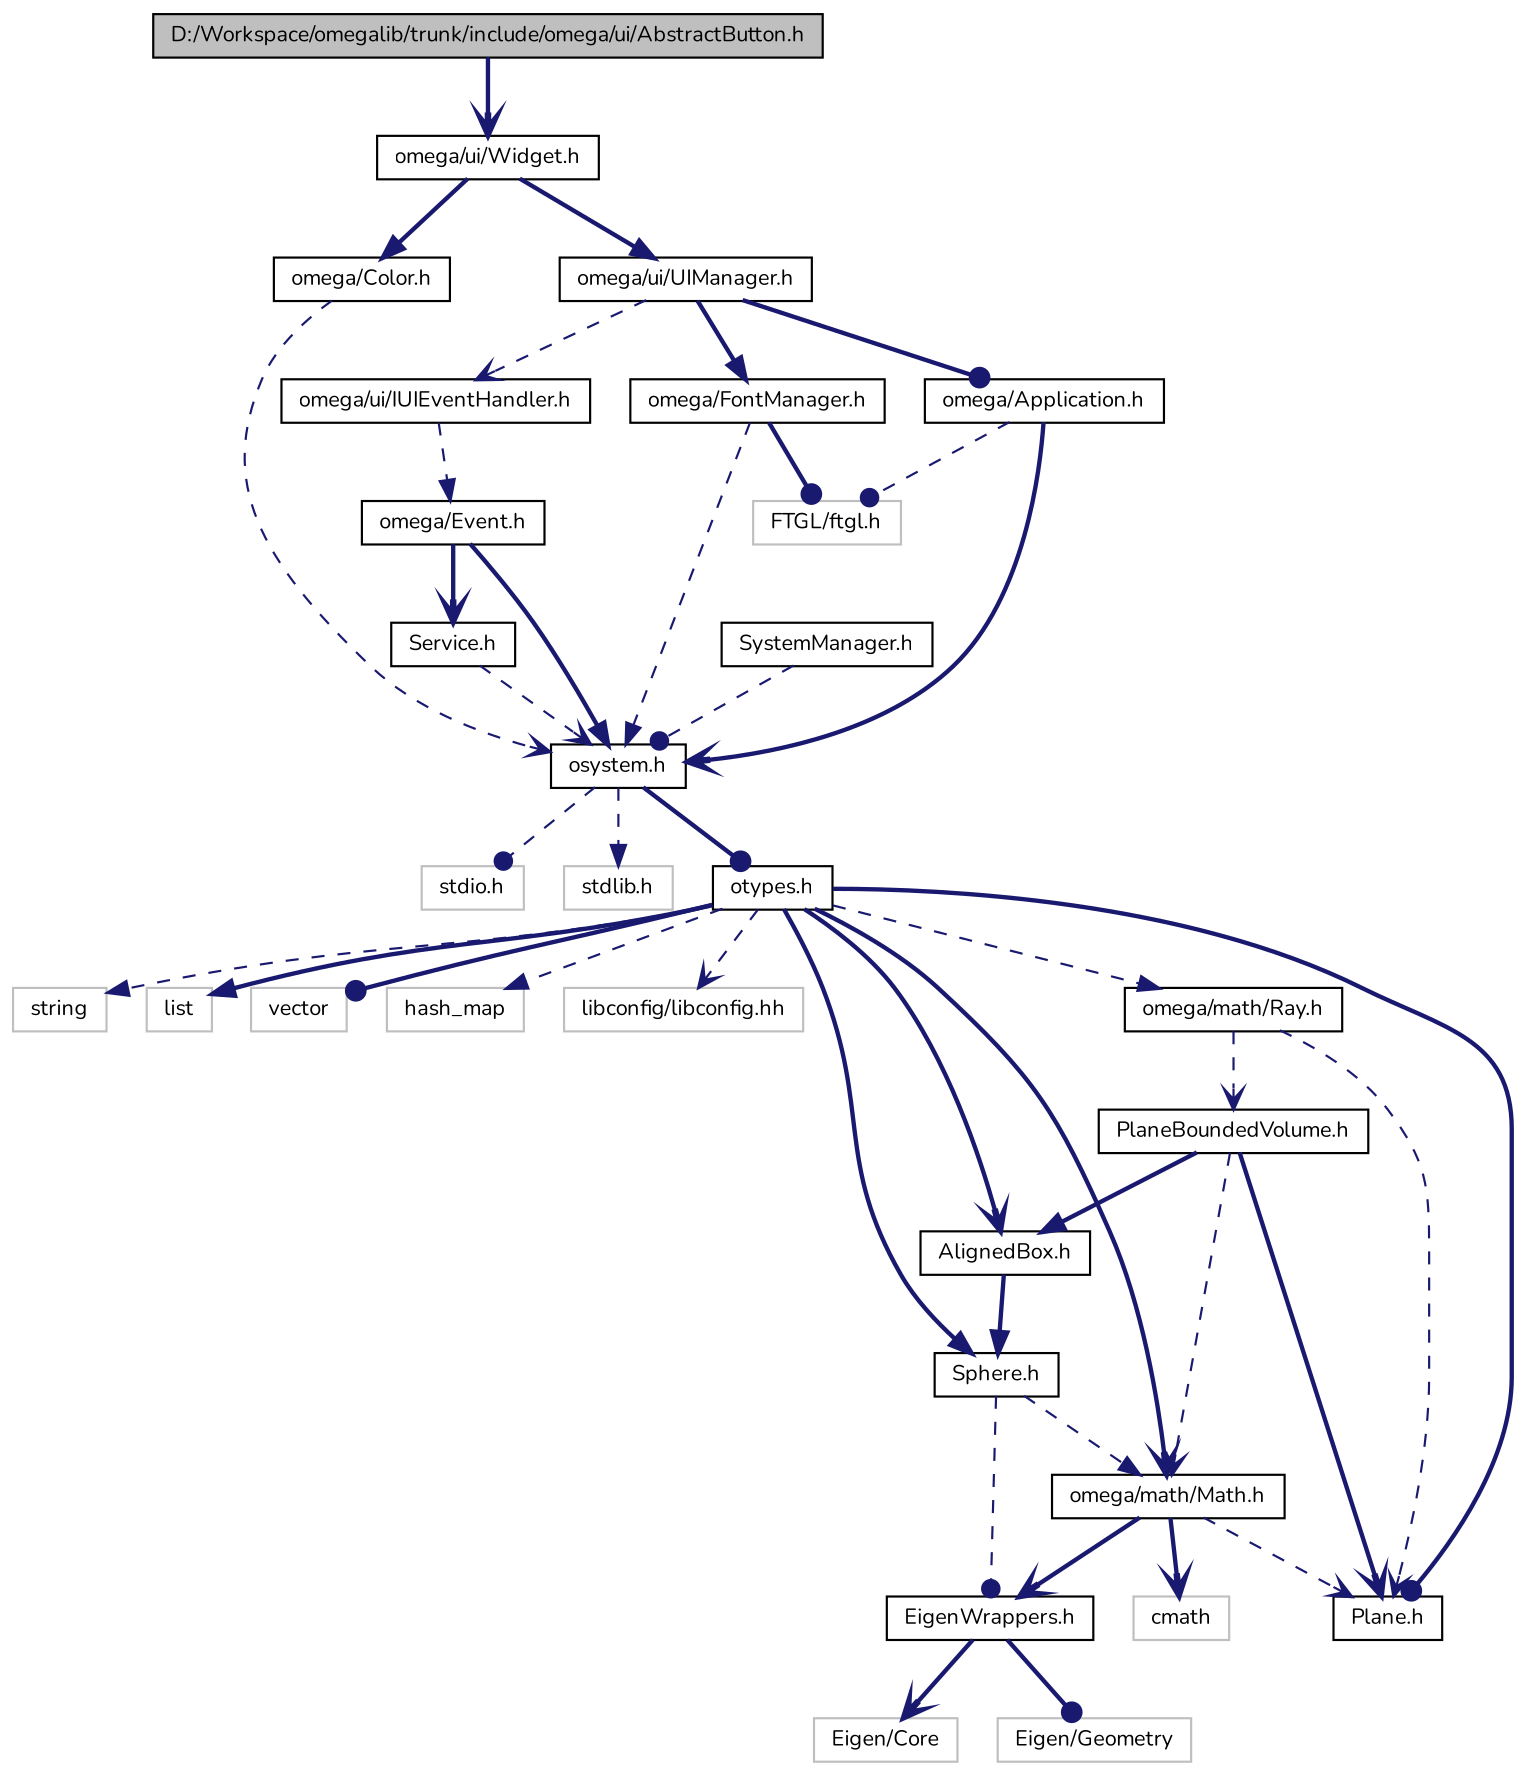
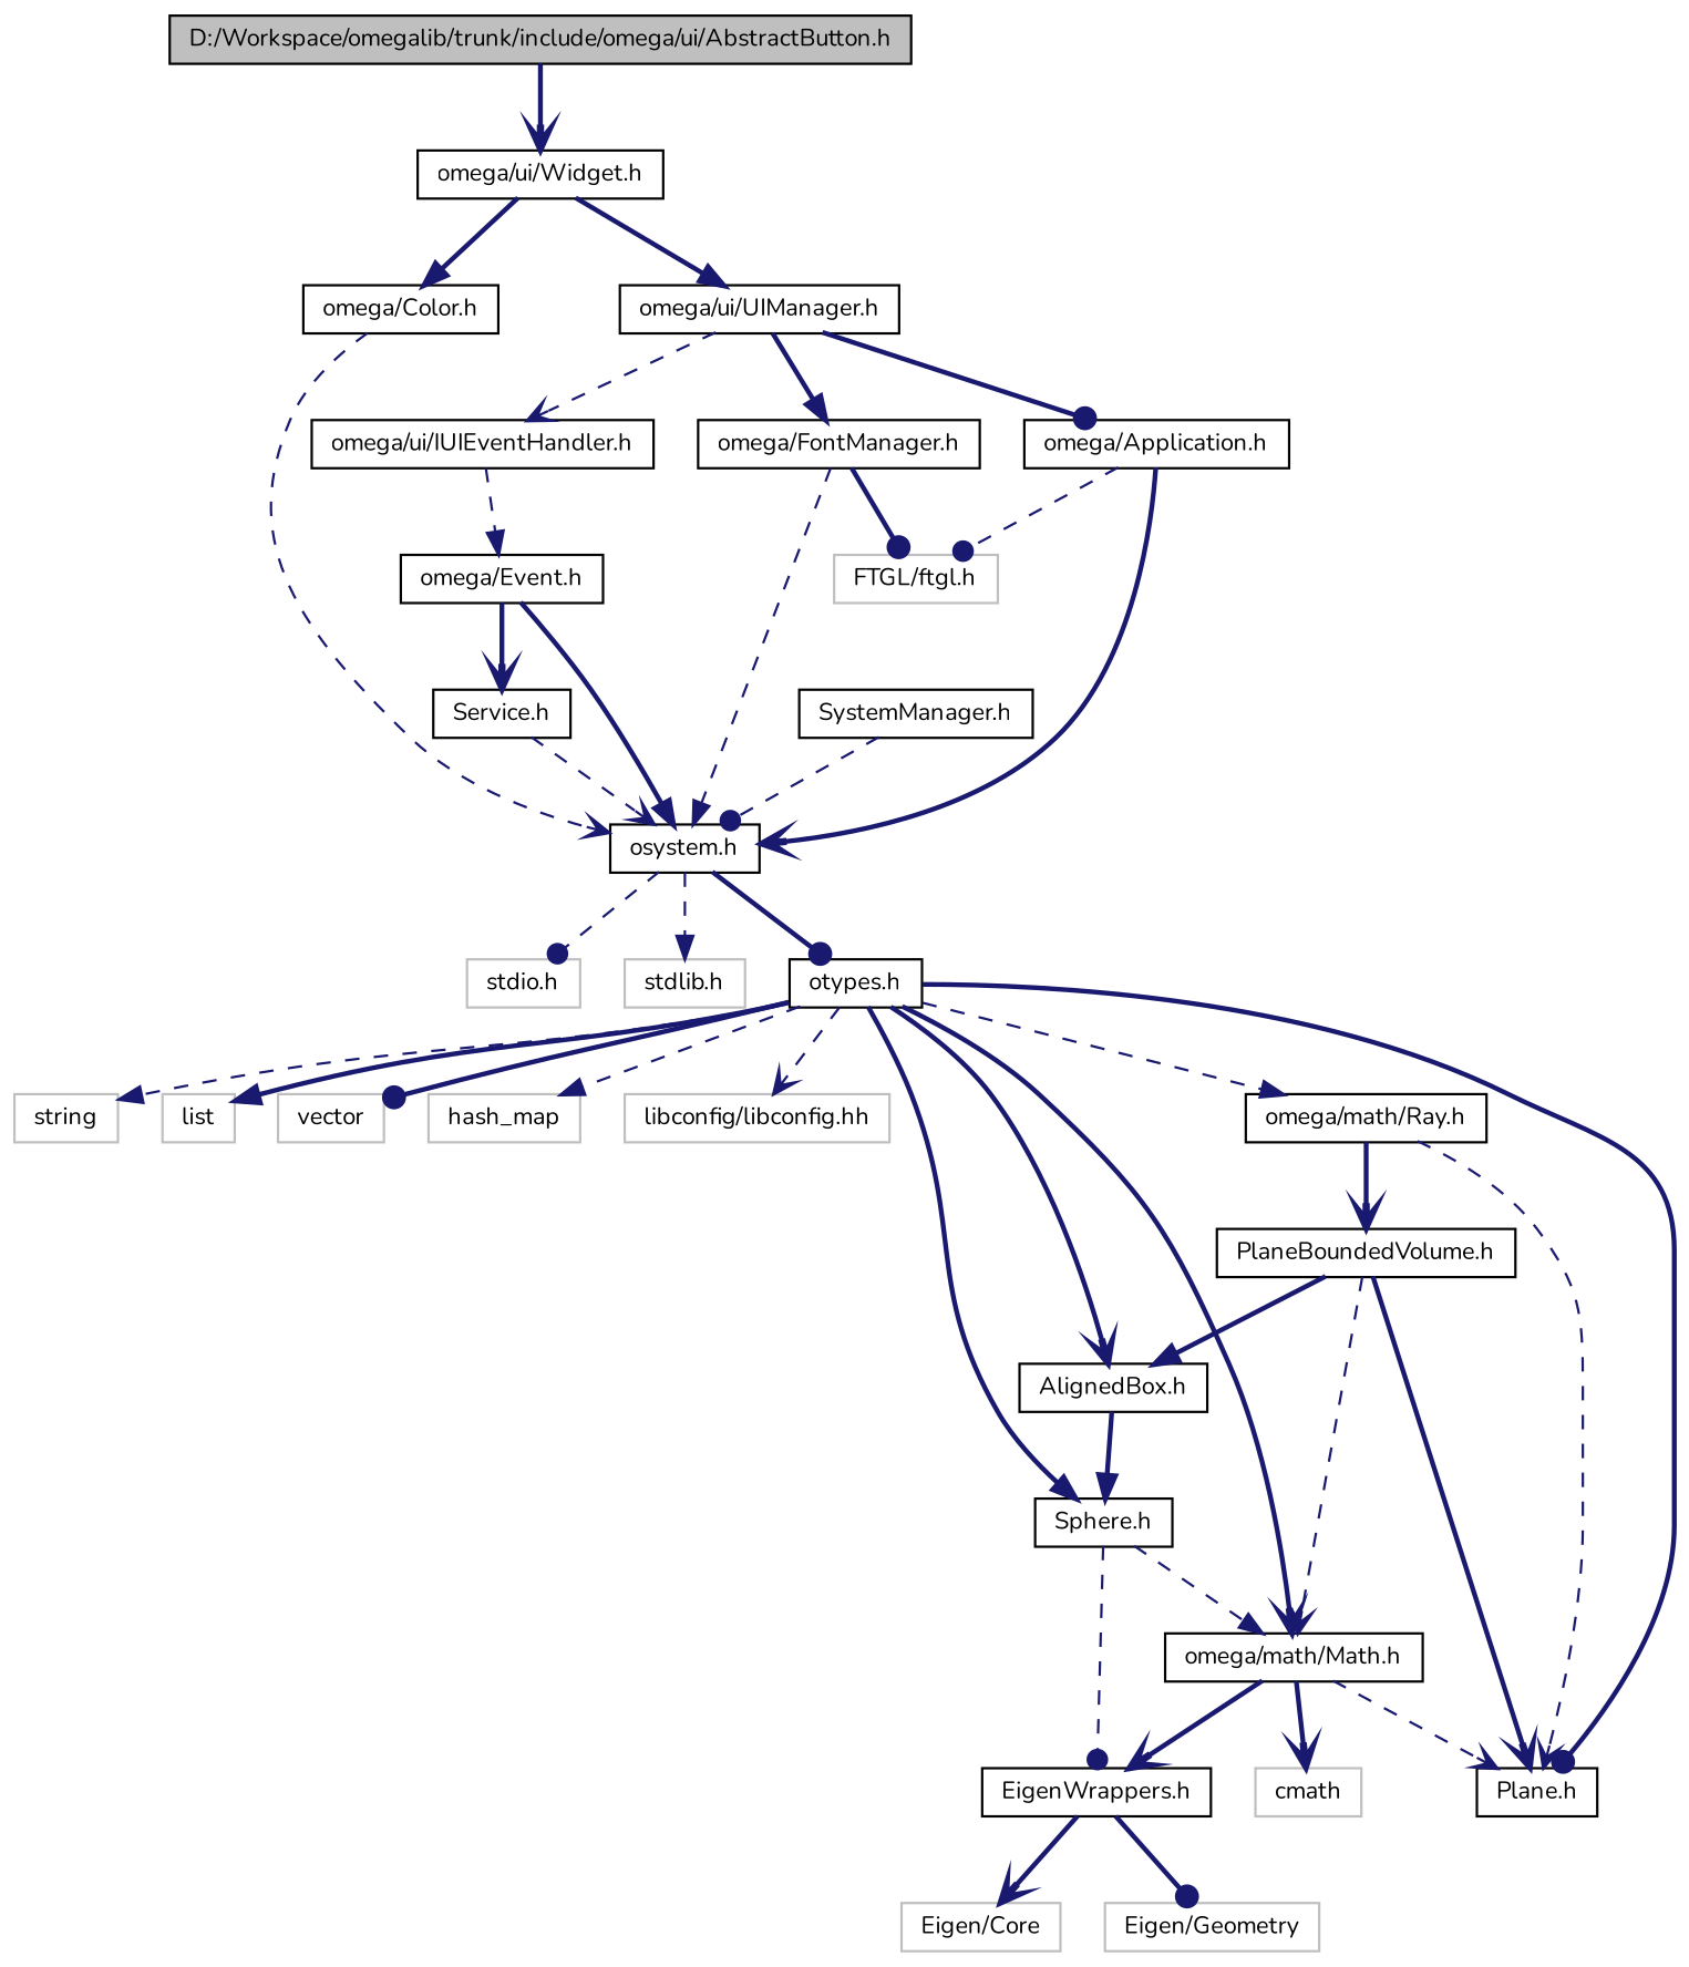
  digraph {
    fontname=Nunito
    node [color=black fontname=Nunito fontsize=10 shape=record]
    edge [arrowhead=vee color=midnightblue fontname=Nunito fontsize=10 labelfontname="FreeSans.ttf" labelfontsize=10 style=bold]
    n1 [fillcolor=grey75 fontcolor=black height=0.2 label="D:/Workspace/omegalib/trunk/include/omega/ui/AbstractButton.h" style=filled width=0.4]
    n2 [height=0.2 label="omega/ui/Widget.h" width=0.4]
    n3 [height=0.2 label="omega/Color.h" width=0.4]
    n4 [height=0.2 label="omega/ui/UIManager.h" width=0.4]
    n5 [height=0.2 label="osystem.h" width=0.4]
    n6 [height=0.2 label="omega/Application.h" width=0.4]
    n7 [height=0.2 label="omega/FontManager.h" width=0.4]
    n8 [height=0.2 label="omega/ui/IUIEventHandler.h" width=0.4]
    n9 [color=grey75 height=0.2 label="stdio.h" width=0.4]
    n10 [color=grey75 height=0.2 label="stdlib.h" width=0.4]
    n11 [height=0.2 label="otypes.h" width=0.4]
    n12 [color=grey75 height=0.2 label=string width=0.4]
    n13 [color=grey75 height=0.2 label=list width=0.4]
    n14 [color=grey75 height=0.2 label=vector width=0.4]
    n15 [color=grey75 height=0.2 label=hash_map width=0.4]
    n16 [color=grey75 height=0.2 label="libconfig/libconfig.hh" width=0.4]
    n17 [height=0.2 label="omega/math/Math.h" width=0.4]
    n18 [height=0.2 label="Plane.h" width=0.4]
    n19 [height=0.2 label="omega/math/Ray.h" width=0.4]
    n20 [height=0.2 label="AlignedBox.h" width=0.4]
    n21 [height=0.2 label="Sphere.h" width=0.4]
    n22 [color=grey75 height=0.2 label=cmath width=0.4]
    n23 [height=0.2 label="EigenWrappers.h" width=0.4]
    n24 [height=0.2 label="PlaneBoundedVolume.h" width=0.4]
    n25 [color=grey75 height=0.2 label="Eigen/Core" width=0.4]
    n26 [color=grey75 height=0.2 label="Eigen/Geometry" width=0.4]
    n27 [color=grey75 height=0.2 label="FTGL/ftgl.h" width=0.4]
    n28 [height=0.2 label="omega/Event.h" width=0.4]
    n29 [height=0.2 label="SystemManager.h" width=0.4]
    n30 [height=0.2 label="Service.h" width=0.4]
    n1 -> n2
    n2 -> n3 [arrowhead=normal]
    n2 -> n4 [arrowhead=normal]
    n3 -> n5 [style=dashed]
    n4 -> n6 [arrowhead=dot]
    n4 -> n7 [arrowhead=normal]
    n4 -> n8 [style=dashed]
    n5 -> n9 [arrowhead=dot style=dashed]
    n5 -> n10 [arrowhead=normal style=dashed]
    n5 -> n11 [arrowhead=dot]
    n6 -> n5
    n6 -> n27 [arrowhead=dot style=dashed]
    n7 -> n5 [arrowhead=normal style=dashed]
    n7 -> n27 [arrowhead=dot]
    n8 -> n28 [arrowhead=normal style=dashed]
    n11 -> n12 [arrowhead=normal style=dashed]
    n11 -> n13 [arrowhead=normal]
    n11 -> n14 [arrowhead=dot]
    n11 -> n15 [arrowhead=normal style=dashed]
    n11 -> n16 [style=dashed]
    n11 -> n17
    n11 -> n18 [arrowhead=dot]
    n11 -> n19 [arrowhead=normal style=dashed]
    n11 -> n20
    n11 -> n21 [arrowhead=normal]
    n17 -> n18 [style=dashed]
    n17 -> n22
    n17 -> n23
    n19 -> n18 [style=dashed]
-   n19 -> n24 [style=dashed]
+   n19 -> n24
    n20 -> n21 [arrowhead=normal]
    n21 -> n17 [arrowhead=normal style=dashed]
    n21 -> n23 [arrowhead=dot style=dashed]
    n23 -> n25
    n23 -> n26 [arrowhead=dot]
    n24 -> n17 [style=dashed]
    n24 -> n18
    n24 -> n20 [arrowhead=normal]
    n28 -> n5 [arrowhead=normal]
    n28 -> n30
    n29 -> n5 [arrowhead=dot style=dashed]
    n30 -> n5 [style=dashed]
  }
